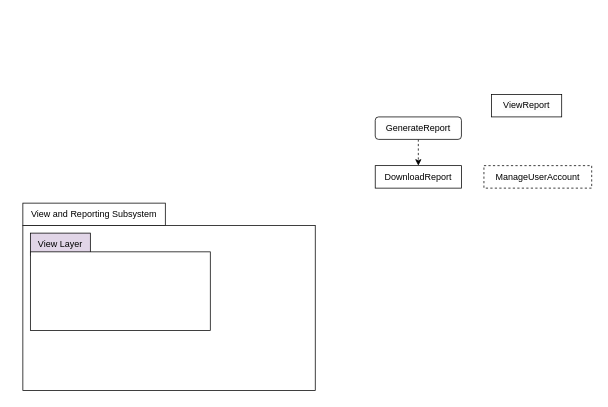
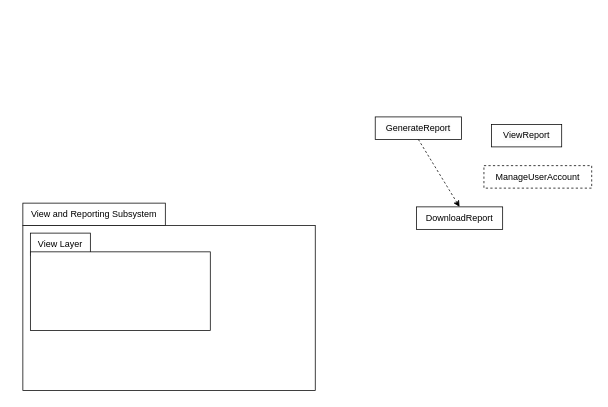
  <mxCell id="0" />
  <mxCell id="1" parent="0" />
  <mxCell id="2" value="" style="rounded=0;whiteSpace=wrap;html=1;" parent="1" vertex="1"><mxGeometry x="30" y="300" width="390" height="220" as="geometry" /></mxCell>
  <mxCell id="3" value="View and Reporting Subsystem" style="rounded=0;whiteSpace=wrap;html=1;" parent="1" vertex="1"><mxGeometry x="30" y="270" width="190" height="30" as="geometry" /></mxCell>
  <mxCell id="4" style="edgeStyle=none;html=1;exitX=0.5;exitY=1;exitDx=0;exitDy=0;entryX=0.5;entryY=0;entryDx=0;entryDy=0;dashed=1;" parent="1" source="5" target="8" edge="1"><mxGeometry relative="1" as="geometry" /></mxCell>
- <mxCell id="5" value="&lt;span style=&quot;color: rgb(0, 0, 0); font-family: Helvetica; font-size: 12px; font-style: normal; font-variant-ligatures: normal; font-variant-caps: normal; font-weight: 400; letter-spacing: normal; orphans: 2; text-align: center; text-indent: 0px; text-transform: none; widows: 2; word-spacing: 0px; -webkit-text-stroke-width: 0px; background-color: rgb(251, 251, 251); text-decoration-thickness: initial; text-decoration-style: initial; text-decoration-color: initial; float: none; display: inline !important;&quot;&gt;GenerateReport&lt;/span&gt;" style="whiteSpace=wrap;html=1;rounded=1;" parent="1" vertex="1"><mxGeometry x="500" y="155" width="115" height="30" as="geometry" /></mxCell>
- <mxCell id="6" value="&lt;span style=&quot;color: rgb(0, 0, 0); font-family: Helvetica; font-size: 12px; font-style: normal; font-variant-ligatures: normal; font-variant-caps: normal; font-weight: 400; letter-spacing: normal; orphans: 2; text-align: center; text-indent: 0px; text-transform: none; widows: 2; word-spacing: 0px; -webkit-text-stroke-width: 0px; background-color: rgb(251, 251, 251); text-decoration-thickness: initial; text-decoration-style: initial; text-decoration-color: initial; float: none; display: inline !important;&quot;&gt;View&lt;/span&gt;&lt;span style=&quot;color: rgb(0, 0, 0); font-family: Helvetica; font-size: 12px; font-style: normal; font-variant-ligatures: normal; font-variant-caps: normal; font-weight: 400; letter-spacing: normal; orphans: 2; text-align: center; text-indent: 0px; text-transform: none; widows: 2; word-spacing: 0px; -webkit-text-stroke-width: 0px; background-color: rgb(251, 251, 251); text-decoration-thickness: initial; text-decoration-style: initial; text-decoration-color: initial; float: none; display: inline !important;&quot;&gt;Report&lt;/span&gt;" style="rounded=0;whiteSpace=wrap;html=1;" parent="1" vertex="1"><mxGeometry x="655" y="125" width="93.75" height="30" as="geometry" /></mxCell>
+ <mxCell id="5" value="&lt;span style=&quot;color: rgb(0, 0, 0); font-family: Helvetica; font-size: 12px; font-style: normal; font-variant-ligatures: normal; font-variant-caps: normal; font-weight: 400; letter-spacing: normal; orphans: 2; text-align: center; text-indent: 0px; text-transform: none; widows: 2; word-spacing: 0px; -webkit-text-stroke-width: 0px; background-color: rgb(251, 251, 251); text-decoration-thickness: initial; text-decoration-style: initial; text-decoration-color: initial; float: none; display: inline !important;&quot;&gt;GenerateReport&lt;/span&gt;" style="rounded=0;whiteSpace=wrap;html=1;" parent="1" vertex="1"><mxGeometry x="500" y="155" width="115" height="30" as="geometry" /></mxCell>
+ <mxCell id="6" value="&lt;span style=&quot;color: rgb(0, 0, 0); font-family: Helvetica; font-size: 12px; font-style: normal; font-variant-ligatures: normal; font-variant-caps: normal; font-weight: 400; letter-spacing: normal; orphans: 2; text-align: center; text-indent: 0px; text-transform: none; widows: 2; word-spacing: 0px; -webkit-text-stroke-width: 0px; background-color: rgb(251, 251, 251); text-decoration-thickness: initial; text-decoration-style: initial; text-decoration-color: initial; float: none; display: inline !important;&quot;&gt;View&lt;/span&gt;&lt;span style=&quot;color: rgb(0, 0, 0); font-family: Helvetica; font-size: 12px; font-style: normal; font-variant-ligatures: normal; font-variant-caps: normal; font-weight: 400; letter-spacing: normal; orphans: 2; text-align: center; text-indent: 0px; text-transform: none; widows: 2; word-spacing: 0px; -webkit-text-stroke-width: 0px; background-color: rgb(251, 251, 251); text-decoration-thickness: initial; text-decoration-style: initial; text-decoration-color: initial; float: none; display: inline !important;&quot;&gt;Report&lt;/span&gt;" style="rounded=0;whiteSpace=wrap;html=1;" parent="1" vertex="1"><mxGeometry x="655" y="165" width="93.75" height="30" as="geometry" /></mxCell>
  <mxCell id="7" value="ManageUserAccount" style="rounded=0;whiteSpace=wrap;html=1;dashed=1;" parent="1" vertex="1"><mxGeometry x="645" y="220" width="143.75" height="30" as="geometry" /></mxCell>
- <mxCell id="8" value="DownloadReport" style="rounded=0;whiteSpace=wrap;html=1;" parent="1" vertex="1"><mxGeometry x="500" y="220" width="115" height="30" as="geometry" /></mxCell>
+ <mxCell id="8" value="DownloadReport" style="rounded=0;whiteSpace=wrap;html=1;" parent="1" vertex="1"><mxGeometry x="555" y="275" width="115" height="30" as="geometry" /></mxCell>
  <mxCell id="9" value="&lt;b id=&quot;docs-internal-guid-b073d714-7fff-e24e-eaaa-7f86b4e6f341&quot; style=&quot;font-weight:normal;&quot;&gt;&lt;span style=&quot;font-size: 12pt; font-family: Arial; color: rgb(0, 0, 0); background-color: transparent; font-weight: 400; font-style: normal; font-variant: normal; text-decoration: none; vertical-align: baseline;&quot;&gt;&lt;span style=&quot;border:none;display:inline-block;overflow:hidden;width:335px;height:203px;&quot;&gt;&lt;img style=&quot;margin-left:0px;margin-top:0px;&quot; height=&quot;203&quot; width=&quot;335&quot; src=&quot;https://lh6.googleusercontent.com/mphDfj8QRcVakWX2dgx_xiCVr1elIsFyqgZc8AKRAAw4MhNiFLV_bEYoqNXkF72h7m8EBzk2q4eZ9KAzU3Slz4AgBybG27hPH6soEGbtTs0K3uMDqjgIQziyJmDoH01umo7biaMo6aSIGt3bTKzjmw&quot;&gt;&lt;/span&gt;&lt;/span&gt;&lt;/b&gt;" style="text;whiteSpace=wrap;html=1;" vertex="1" parent="1"><mxGeometry x="20" width="370" height="230" as="geometry" y="20" /></mxCell>
- <mxCell id="10" value="View Layer" style="rounded=0;whiteSpace=wrap;html=1;fillColor=#e1d5e7;" vertex="1" parent="1"><mxGeometry x="40" y="310" width="80" height="30" as="geometry" /></mxCell>
+ <mxCell id="10" value="View Layer" style="rounded=0;whiteSpace=wrap;html=1;" vertex="1" parent="1"><mxGeometry x="40" y="310" width="80" height="30" as="geometry" /></mxCell>
  <mxCell id="11" value="" style="rounded=0;whiteSpace=wrap;html=1;" vertex="1" parent="1"><mxGeometry x="40" y="335" width="240" height="105" as="geometry" /></mxCell>
